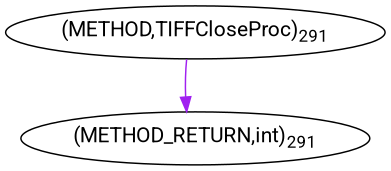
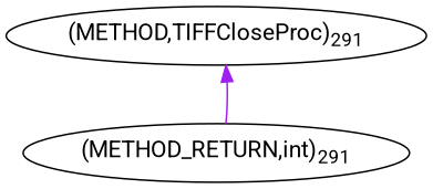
  digraph {
    fontname=Roboto
    node [fontname=Roboto]
    n1 [label=<(METHOD,TIFFCloseProc)<SUB>291</SUB>>]
    n2 [label=<(METHOD_RETURN,int)<SUB>291</SUB>>]
-   n1 -> n2 [color=purple fontname=Roboto]
+   n2 -> n1 [color=purple fontname=Roboto]
  }
